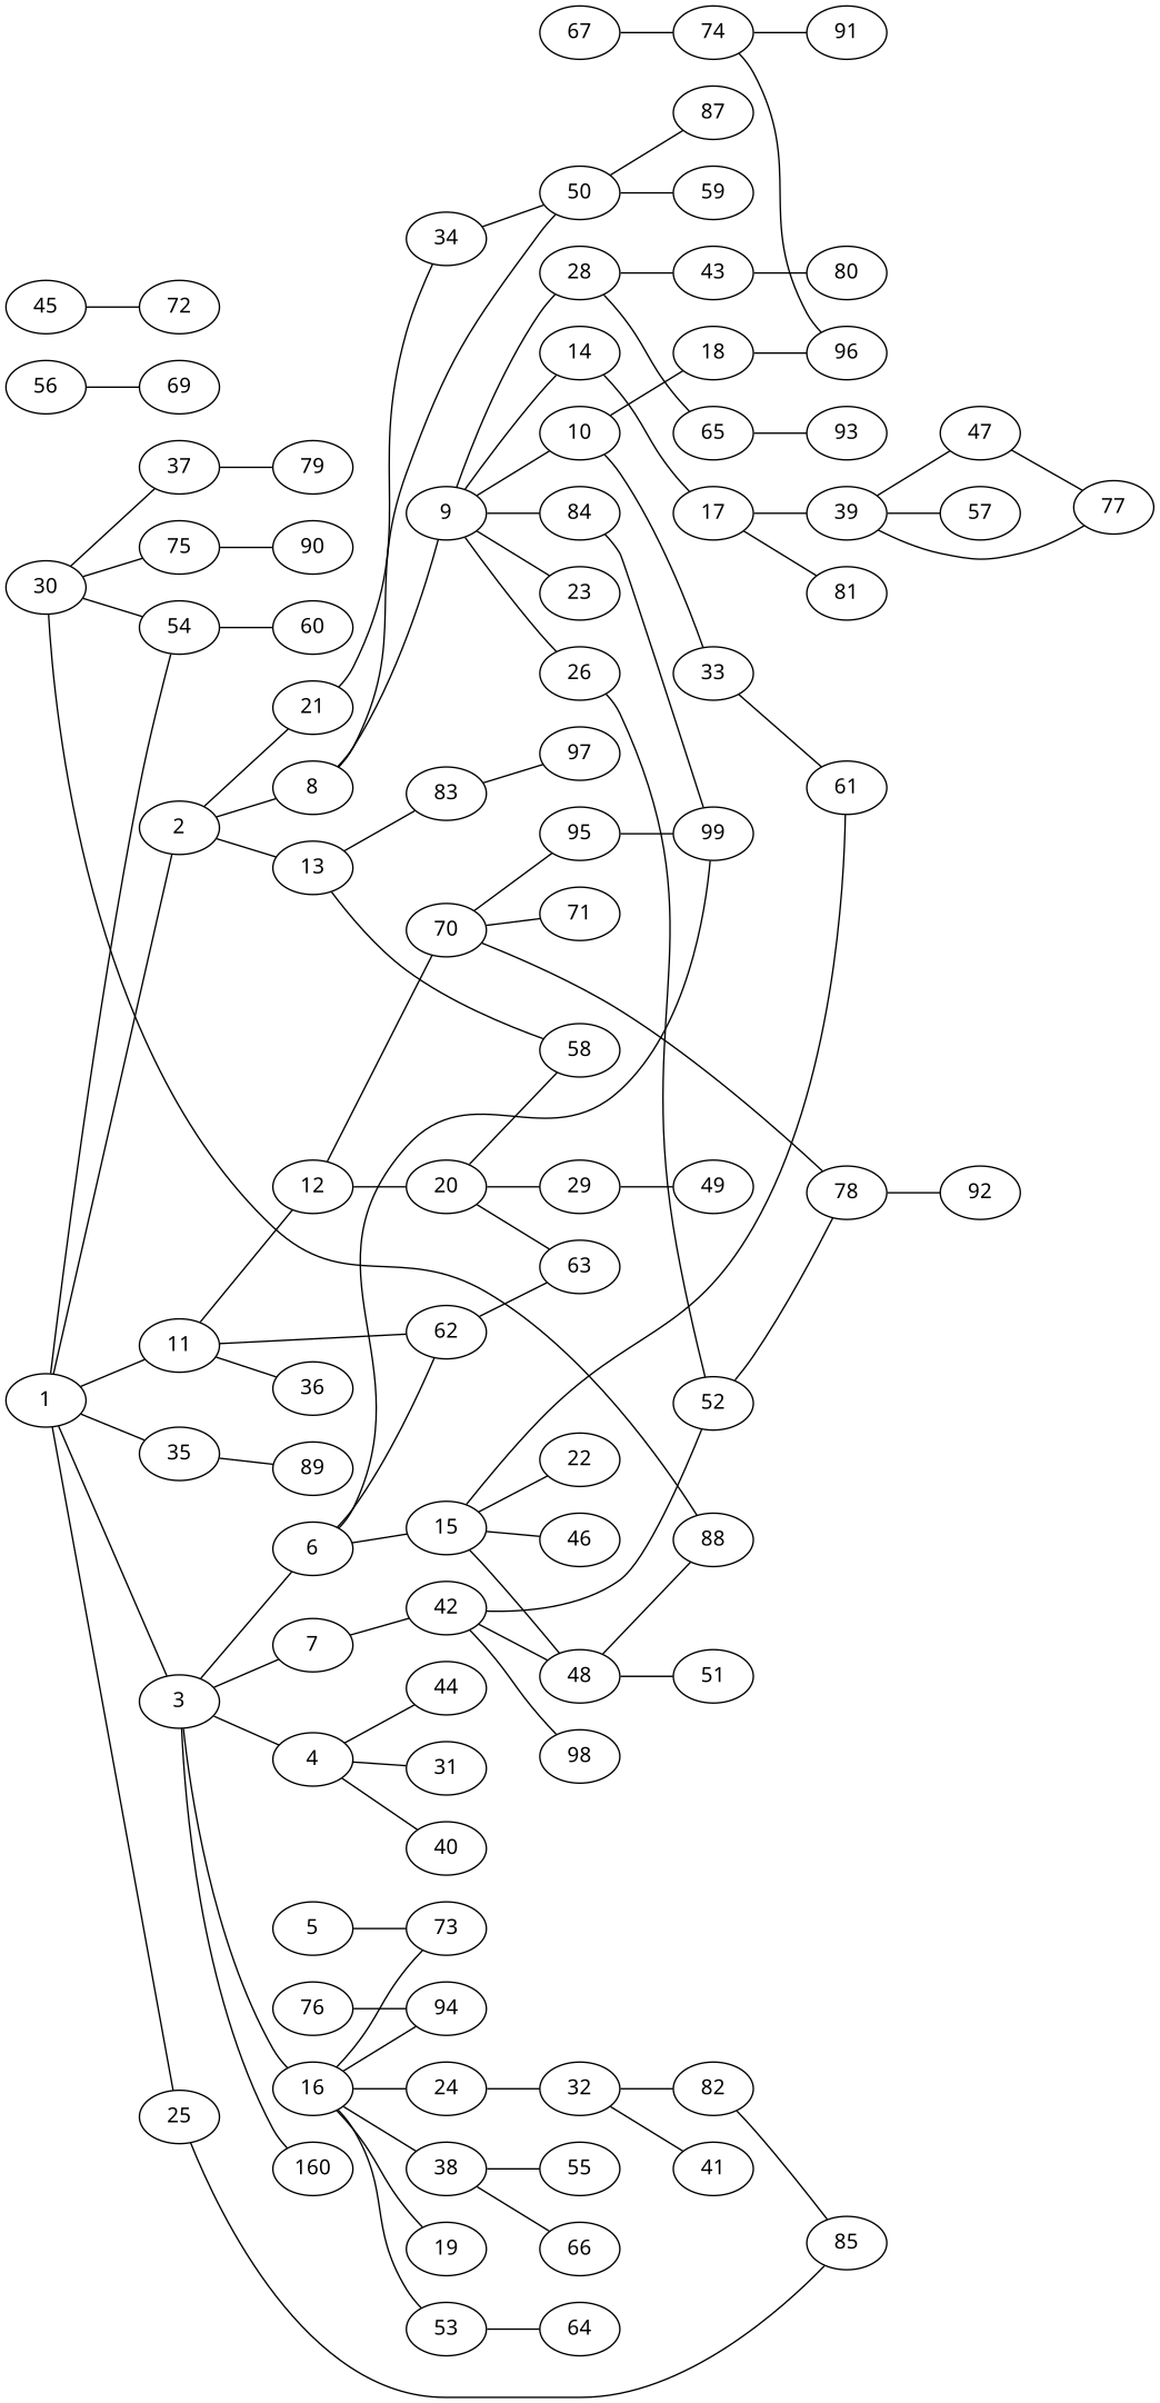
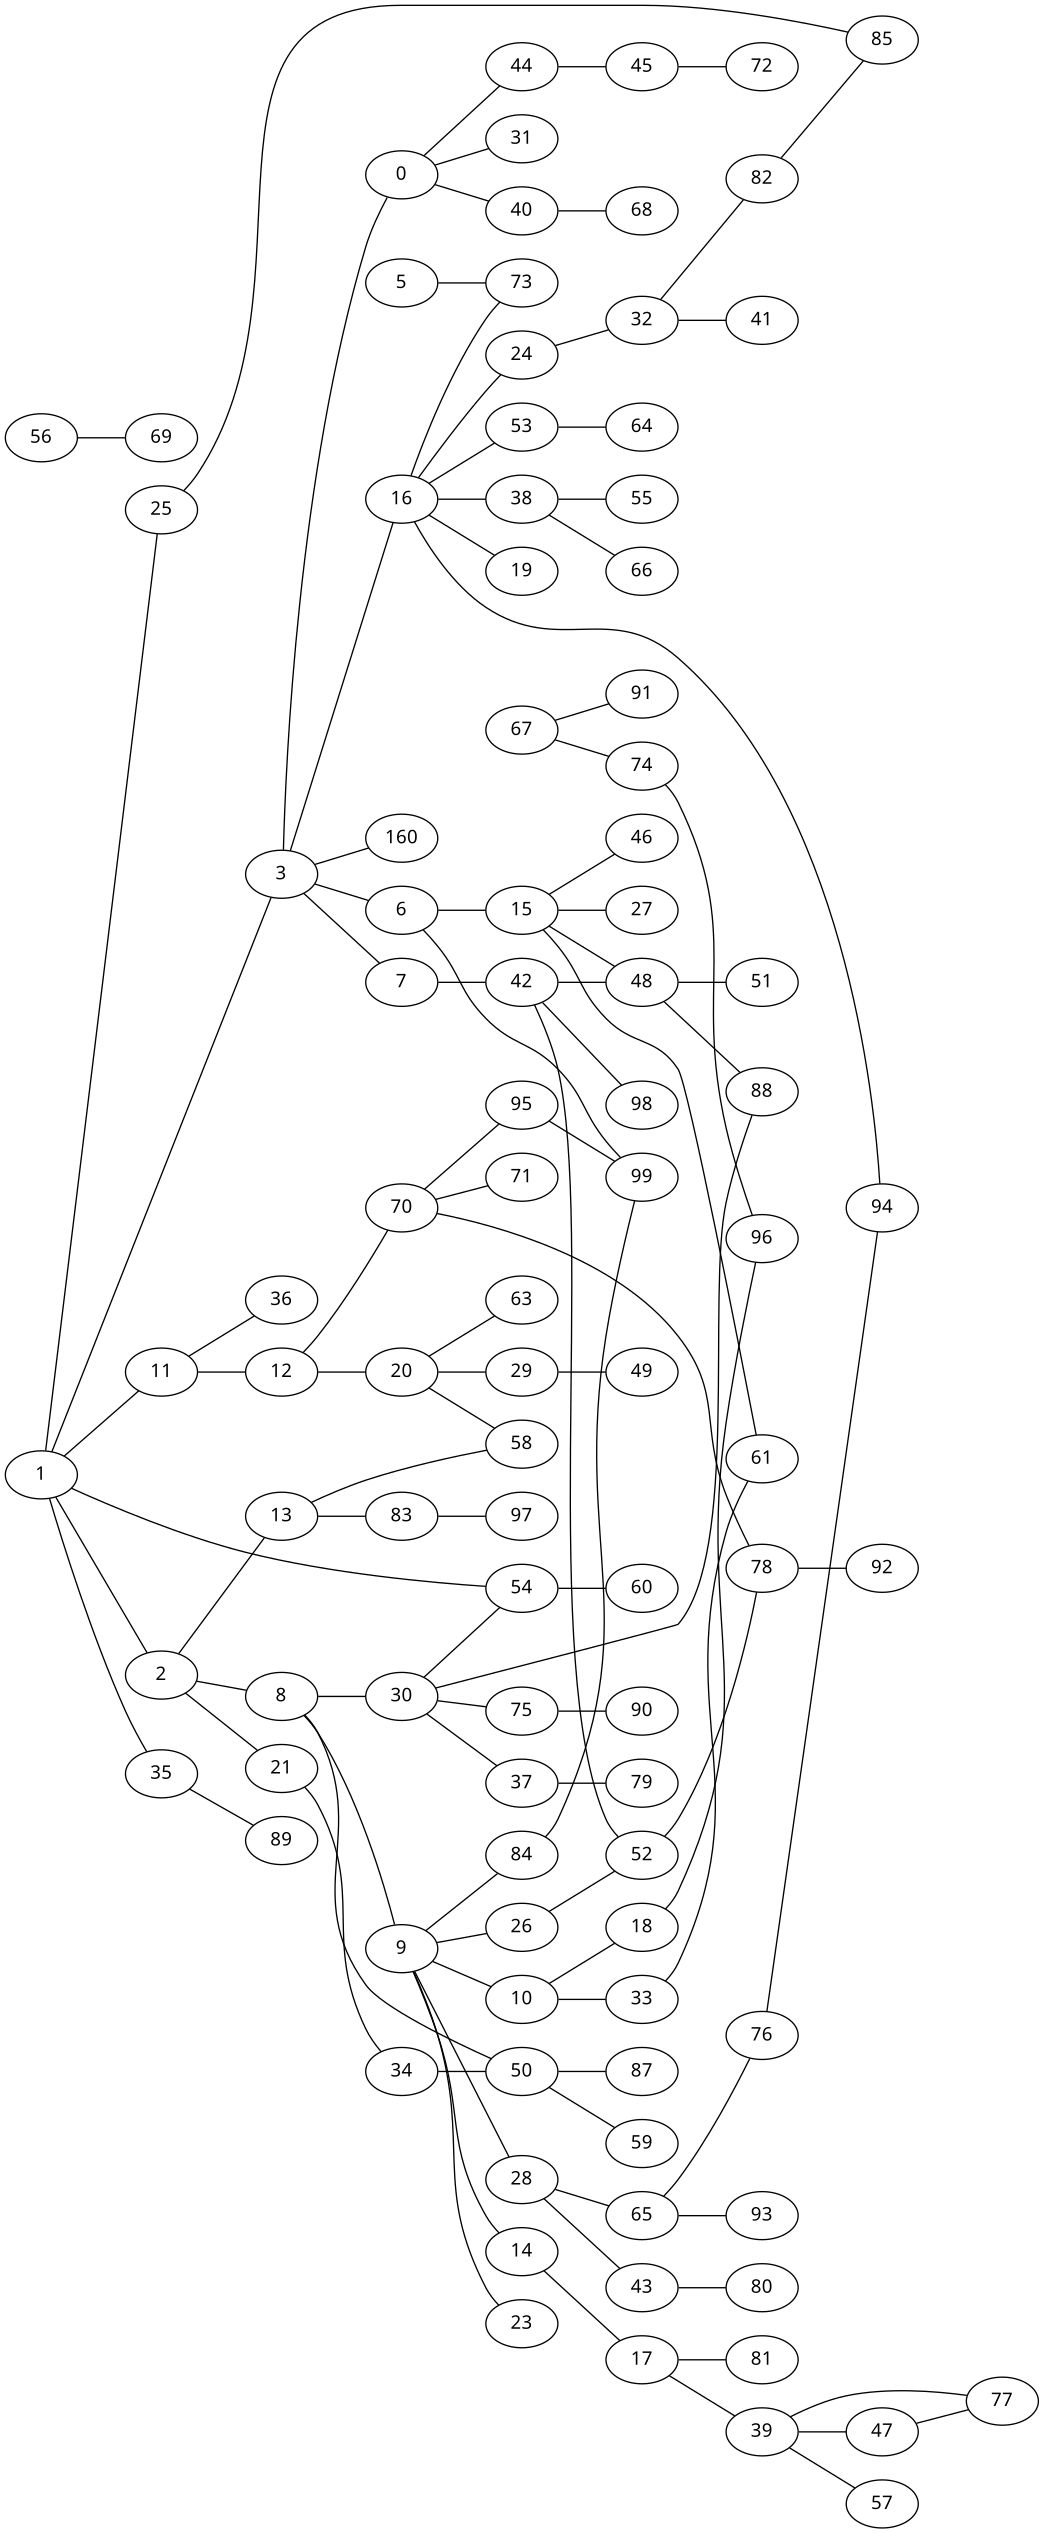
  graph {
    fontname="Noto Sans"
    rankdir=LR
    node [fontname="Noto Sans"]
    edge [fontname="Noto Sans"]
    1
    2
    3
    11
    25
    35
    54
    8
    13
    21
-   4
+   4 [label=0]
    6
    7
    16
    n15 [label=160]
-   62
    12
    36
    85
    89
    60
    9
    30
    50
    58
    83
    34
    31
    40
    44
    5
    73
    15
    99
    42
    19
    24
    38
    53
    94
    63
    20
    70
    10
    14
    23
    26
    28
    84
    37
    75
    88
    59
    87
    97
    56
    69
+   68
    45
-   22
+   22 [label=27]
    46
    48
    61
    52
    98
    32
    55
    66
    64
    72
    51
    78
    18
    33
    17
    43
    65
    79
    90
    96
    39
    81
    80
    76
    93
    29
    71
    95
    49
    92
    47
    57
    77
    67
    74
    91
    41
    82
    1 -- 2
    1 -- 3
    1 -- 11
    1 -- 25
    1 -- 35
    1 -- 54
    2 -- 8
    2 -- 13
    2 -- 21
    3 -- 4
    3 -- 6
    3 -- 7
    3 -- 16
    3 -- n15
-   11 -- 62
    11 -- 12
    11 -- 36
    25 -- 85
    35 -- 89
    54 -- 60
    8 -- 9
+   8 -- 30
    8 -- 50
    13 -- 58
    13 -- 83
    21 -- 34
    4 -- 31
    4 -- 40
    4 -- 44
-   6 -- 62
    6 -- 15
    6 -- 99
    7 -- 42
    16 -- 73
    16 -- 19
    16 -- 24
    16 -- 38
    16 -- 53
    16 -- 94
-   62 -- 63
    12 -- 20
    12 -- 70
    9 -- 10
    9 -- 14
    9 -- 23
    9 -- 26
    9 -- 28
    9 -- 84
    30 -- 54
    30 -- 37
    30 -- 75
    30 -- 88
    50 -- 59
    50 -- 87
    83 -- 97
    34 -- 50
+   40 -- 68
+   44 -- 45
    5 -- 73
    15 -- 22
    15 -- 46
    15 -- 48
    15 -- 61
    42 -- 48
    42 -- 52
    42 -- 98
    24 -- 32
    38 -- 55
    38 -- 66
    53 -- 64
    20 -- 58
    20 -- 63
    20 -- 29
    70 -- 78
    70 -- 71
    70 -- 95
    10 -- 18
    10 -- 33
    14 -- 17
    26 -- 52
    28 -- 43
    28 -- 65
    84 -- 99
    37 -- 79
    75 -- 90
    56 -- 69
    45 -- 72
    48 -- 88
    48 -- 51
    52 -- 78
    32 -- 41
    32 -- 82
    78 -- 92
    18 -- 96
    33 -- 61
    17 -- 39
    17 -- 81
    43 -- 80
+   65 -- 76
    65 -- 93
    39 -- 47
    39 -- 57
    39 -- 77
    76 -- 94
    29 -- 49
    95 -- 99
    47 -- 77
    67 -- 74
-   74 -- 91
+   67 -- 91
    74 -- 96
    82 -- 85
  }
